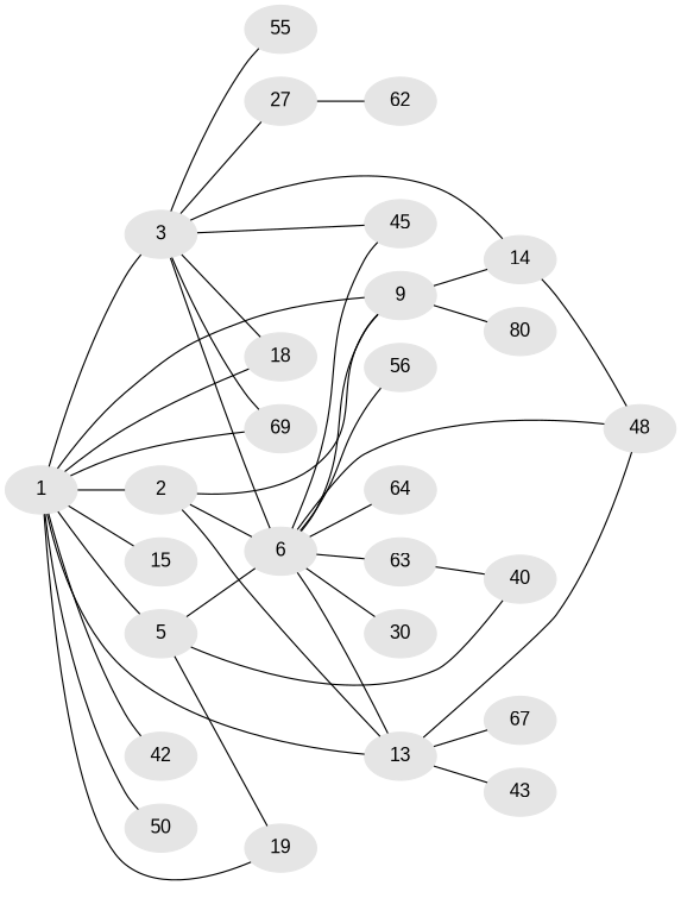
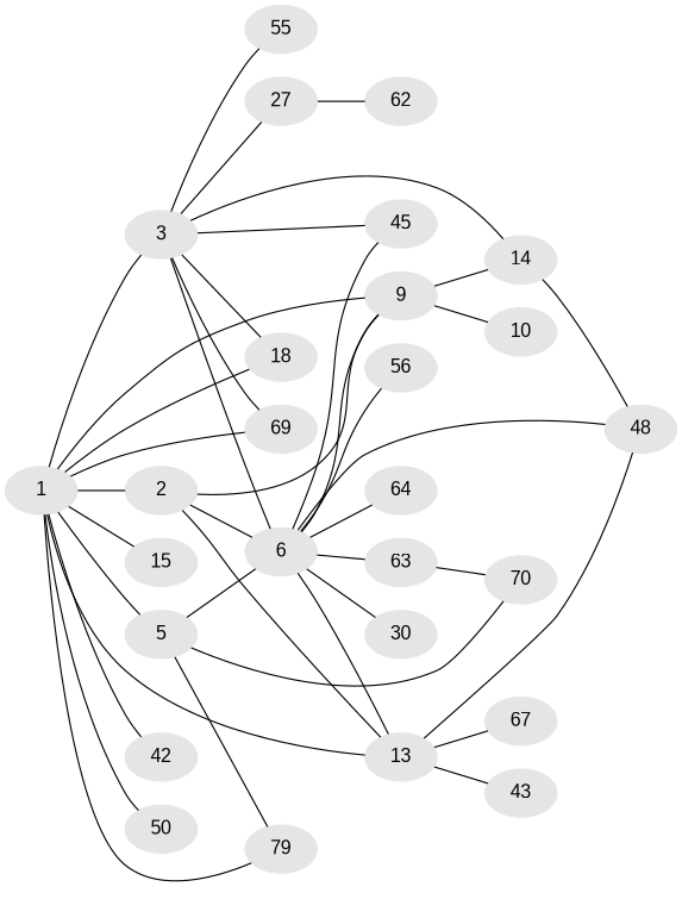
  graph {
    fontname="Liberation Sans"
    rankdir=LR
    node [color=gray90 fontname="Liberation Sans" style=filled]
    edge [fontname="Liberation Sans"]
    1 [super="+12+11"]
    2
    3 [super="+65+4"]
    5 [super="+39+44"]
    9 [super="+26+28"]
    13 [super="+31+54+17+21"]
    15 [super="+49"]
    18 [super="+25"]
-   19 [super="+56"]
+   19 [super="+56" label=79]
    42
    50 [super="+51"]
    69
    6 [super="+16+22+8"]
    14 [super="+38"]
    27 [super="+33+41"]
    45 [super="+58"]
    55
-   70 [label=40]
-   10 [label=80]
+   70
+   10
    48 [super="+52"]
    43
    67
    30 [super="+40+68"]
    n24 [label=56]
    63
    64
    62
    1 -- 2
    1 -- 3
    1 -- 5
    1 -- 9
    1 -- 13
    1 -- 15
    1 -- 18 [weight=3]
    1 -- 19
    1 -- 42
    1 -- 50
    1 -- 69
    2 -- 9
    2 -- 13
    2 -- 6
    3 -- 18 [weight=2]
    3 -- 69
    3 -- 6
    3 -- 14
    3 -- 27
    3 -- 45
    3 -- 55
    5 -- 19
    5 -- 6
    5 -- 70
    9 -- 14
    9 -- 10
    13 -- 48
    13 -- 43
    13 -- 67
    6 -- 9
    6 -- 13 [weight=2]
    6 -- 45
    6 -- 48
    6 -- 30
    6 -- n24
    6 -- 63
    6 -- 64
    14 -- 48
    27 -- 62
    63 -- 70
  }
